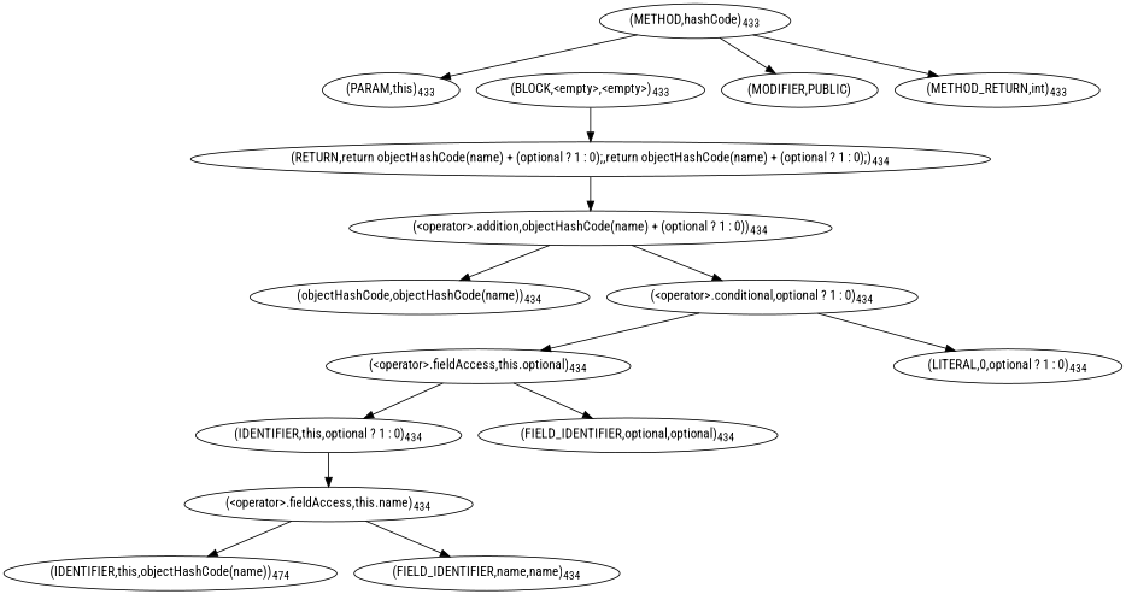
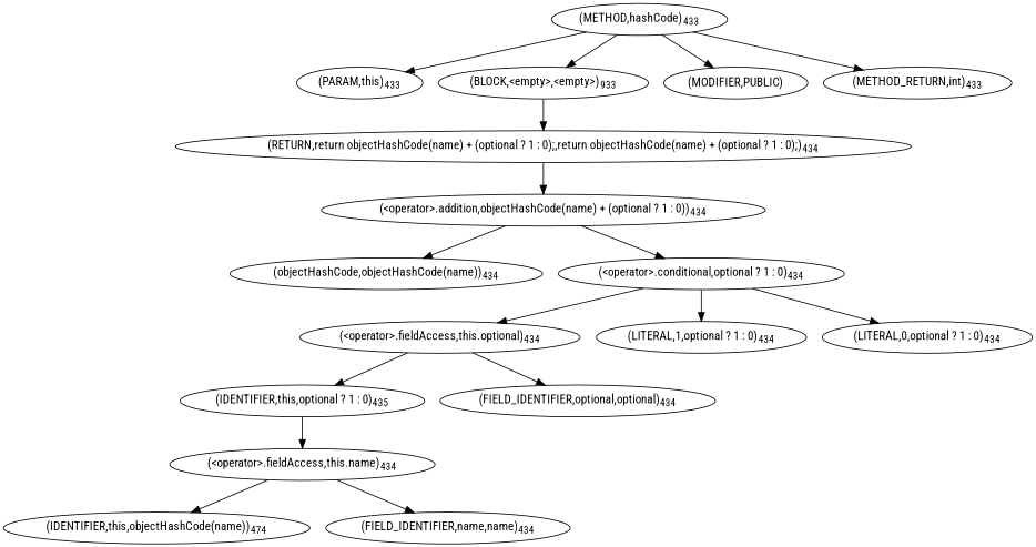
  digraph {
    fontname="Roboto Condensed"
    node [fontname="Roboto Condensed"]
    edge [fontname="Roboto Condensed"]
    n1 [label=<(METHOD,hashCode)<SUB>433</SUB>>]
    n2 [label=<(PARAM,this)<SUB>433</SUB>>]
-   n3 [label=<(BLOCK,&lt;empty&gt;,&lt;empty&gt;)<SUB>433</SUB>>]
+   n3 [label=<(BLOCK,&lt;empty&gt;,&lt;empty&gt;)<SUB>933</SUB>>]
    n4 [label=<(MODIFIER,PUBLIC)>]
    n5 [label=<(METHOD_RETURN,int)<SUB>433</SUB>>]
    n6 [label=<(RETURN,return objectHashCode(name) + (optional ? 1 : 0);,return objectHashCode(name) + (optional ? 1 : 0);)<SUB>434</SUB>>]
    n7 [label=<(&lt;operator&gt;.addition,objectHashCode(name) + (optional ? 1 : 0))<SUB>434</SUB>>]
    n8 [label=<(objectHashCode,objectHashCode(name))<SUB>434</SUB>>]
    n9 [label=<(&lt;operator&gt;.conditional,optional ? 1 : 0)<SUB>434</SUB>>]
    n10 [label=<(&lt;operator&gt;.fieldAccess,this.optional)<SUB>434</SUB>>]
+   n11 [label=<(LITERAL,1,optional ? 1 : 0)<SUB>434</SUB>>]
    n12 [label=<(LITERAL,0,optional ? 1 : 0)<SUB>434</SUB>>]
    n13 [label=<(&lt;operator&gt;.fieldAccess,this.name)<SUB>434</SUB>>]
    n14 [label=<(IDENTIFIER,this,objectHashCode(name))<SUB>474</SUB>>]
    n15 [label=<(FIELD_IDENTIFIER,name,name)<SUB>434</SUB>>]
-   n16 [label=<(IDENTIFIER,this,optional ? 1 : 0)<SUB>434</SUB>>]
+   n16 [label=<(IDENTIFIER,this,optional ? 1 : 0)<SUB>435</SUB>>]
    n17 [label=<(FIELD_IDENTIFIER,optional,optional)<SUB>434</SUB>>]
    n1 -> n2
+   n1 -> n3
    n1 -> n4
    n1 -> n5
    n3 -> n6
    n6 -> n7
    n7 -> n8
    n7 -> n9
    n9 -> n10
+   n9 -> n11
    n9 -> n12
    n10 -> n16
    n10 -> n17
    n13 -> n14
    n13 -> n15
    n16 -> n13
  }
